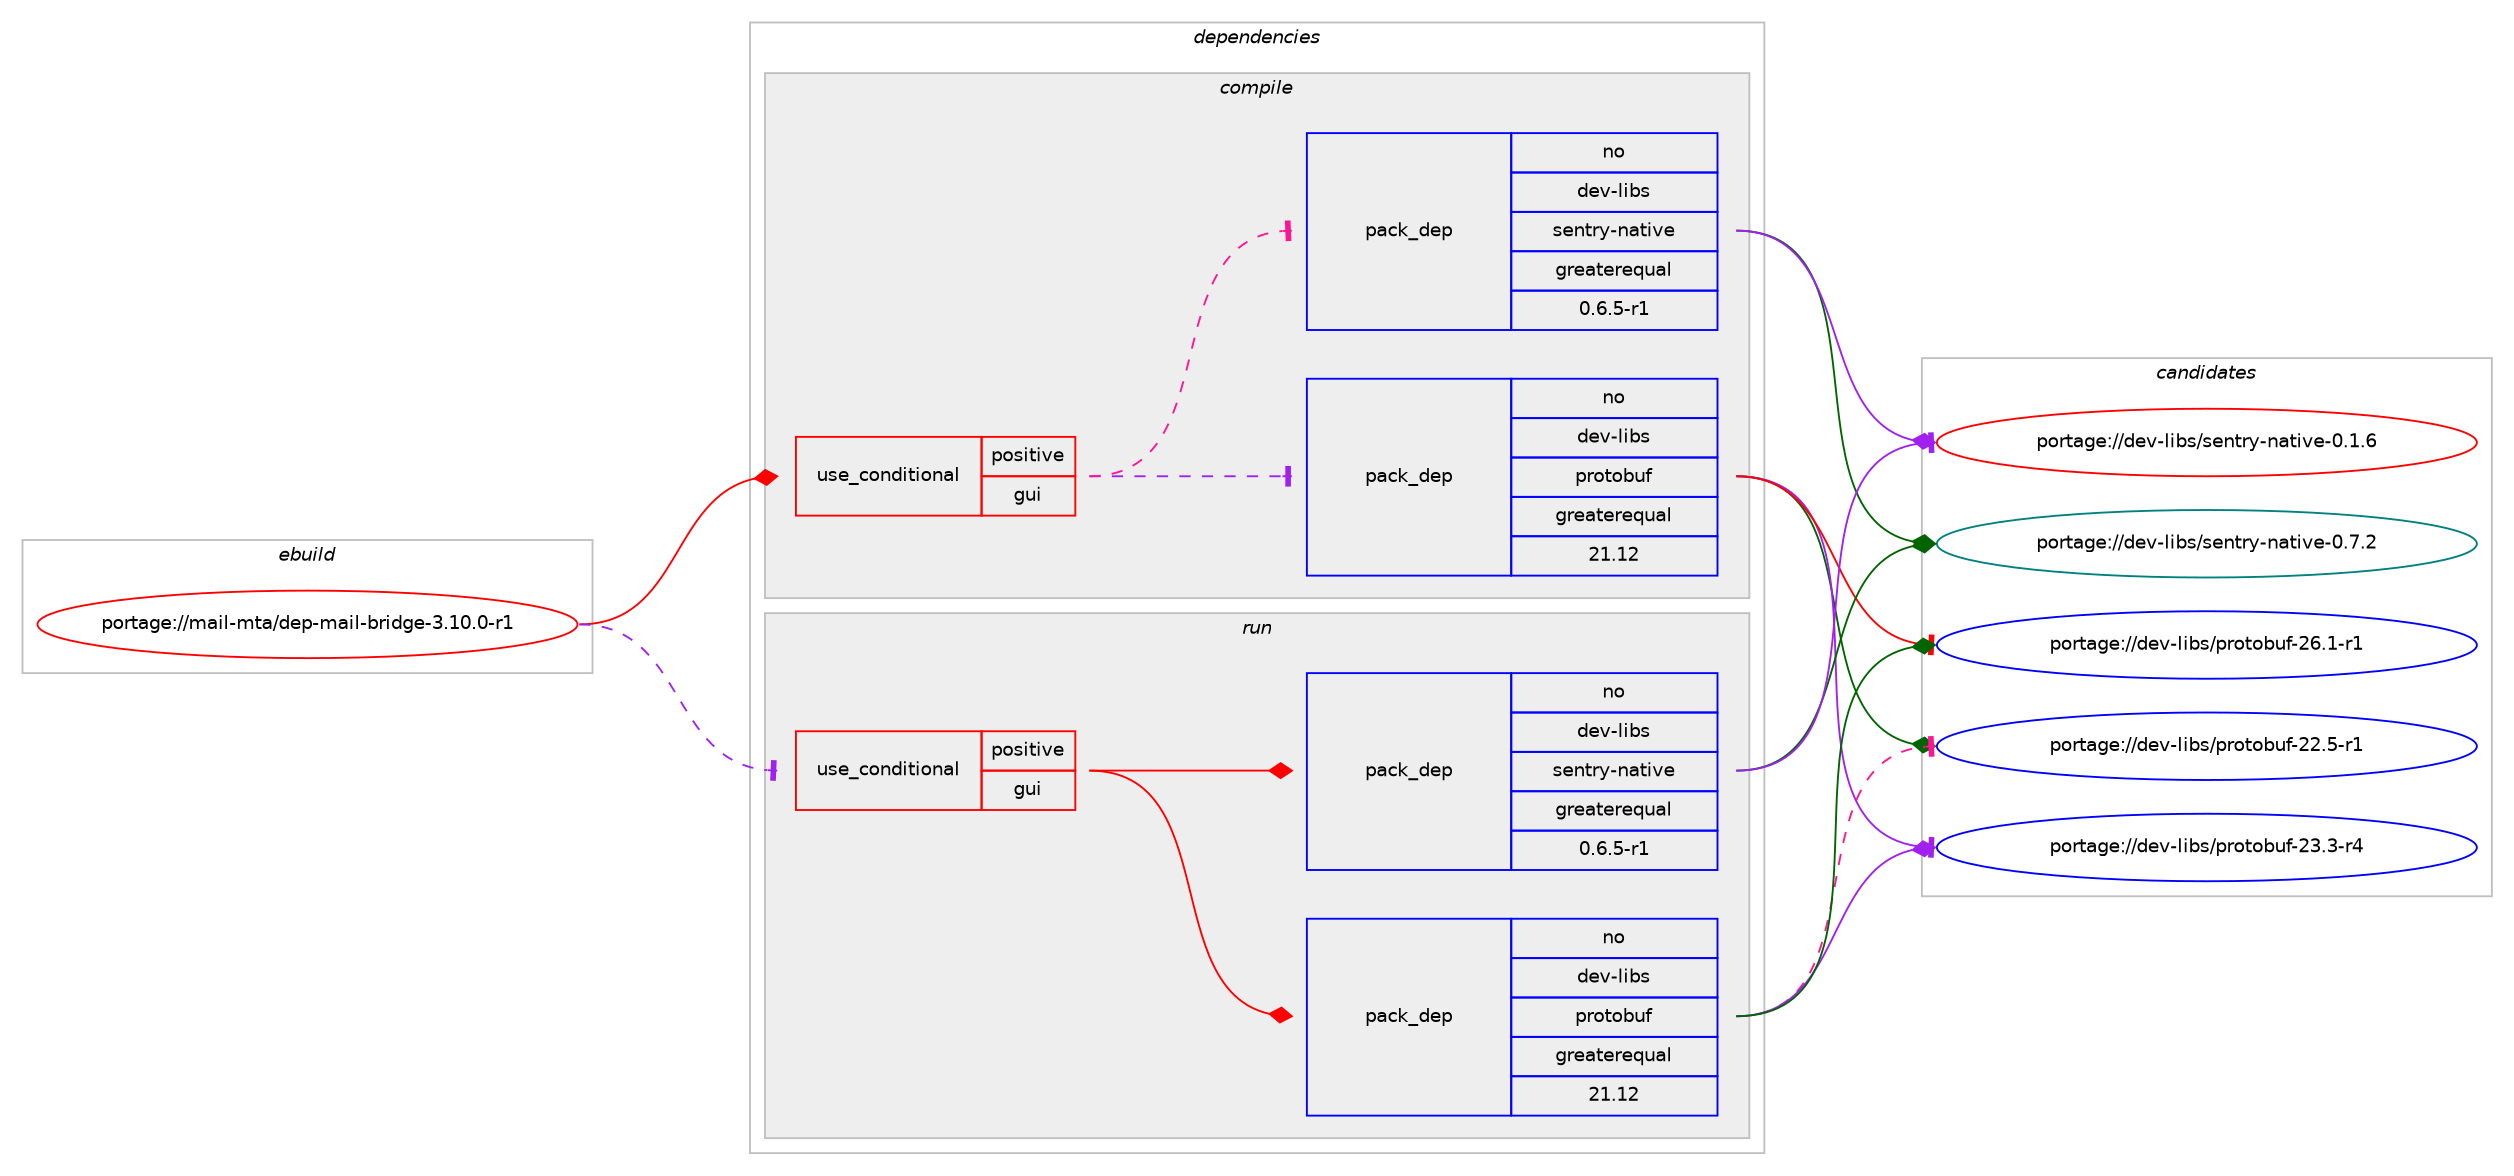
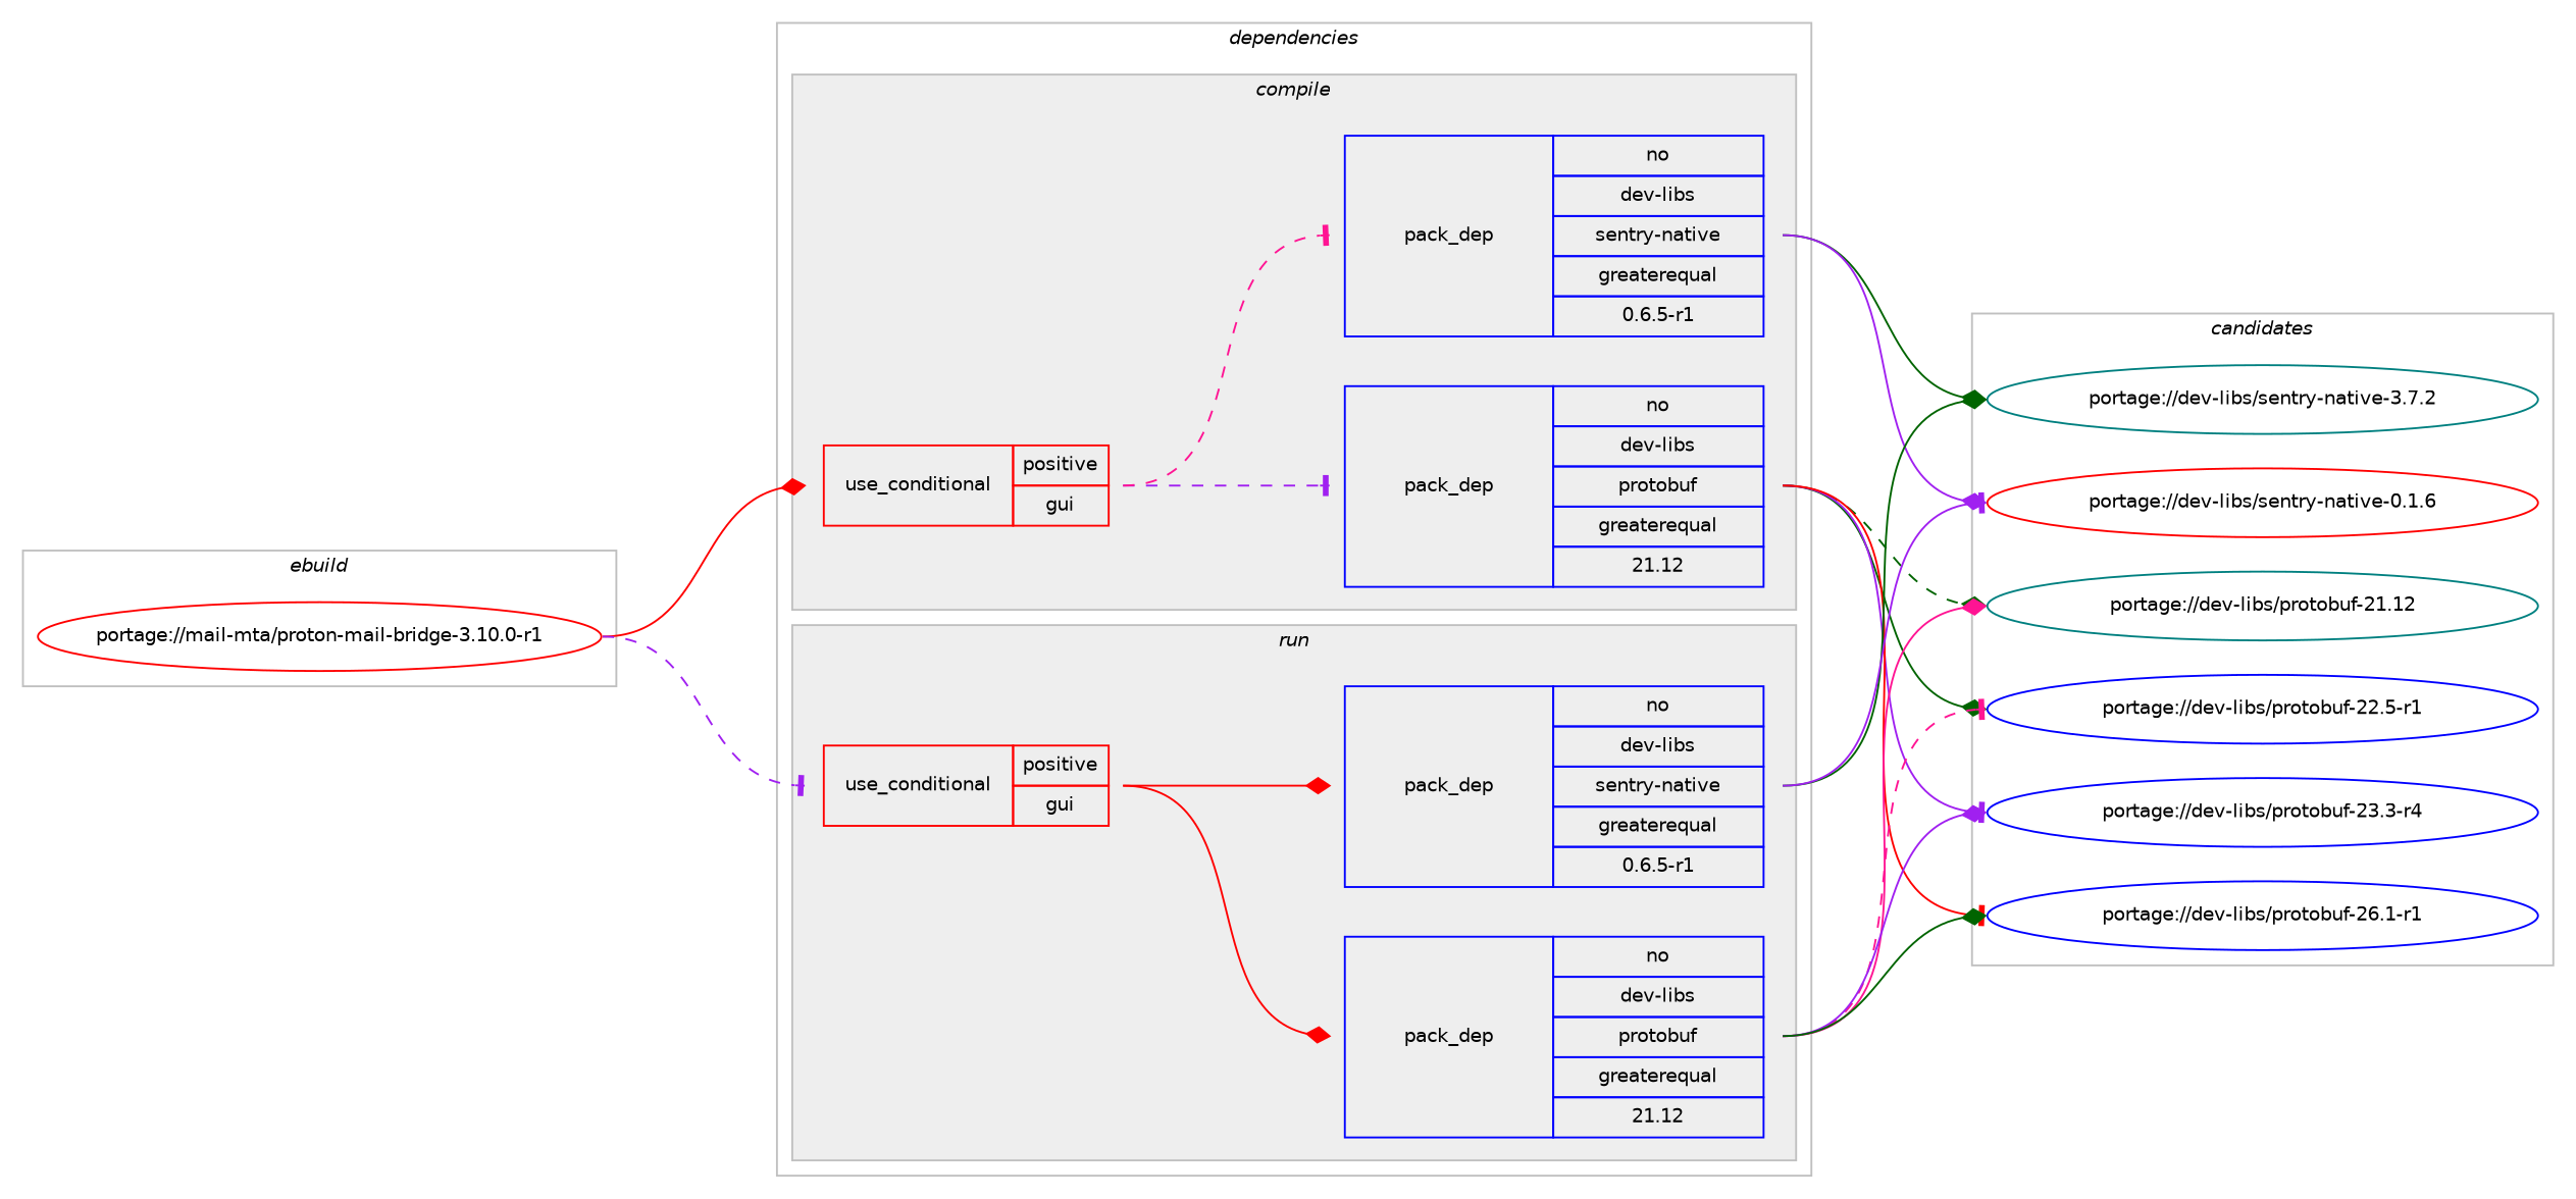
  digraph {
    compound=true
    concentrate=true
    fontname=Helvetica
    fontsize=10
    newrank=true
    rankdir=LR
    ranksep=1.5
    node [color=blue fontname=Helvetica fontsize=10]
    edge [arrowhead=diamond color=purple headport=w style=solid tailport=e weight=100]
-   n1 [color=red label="portage://mail-mta/dep-mail-bridge-3.10.0-r1" width=4]
+   n1 [color=red label="portage://mail-mta/proton-mail-bridge-3.10.0-r1" width=4]
    n2 [label=<<TABLE BORDER="0" CELLBORDER="1" CELLSPACING="0" CELLPADDING="4" WIDTH="220"><TR><TD ROWSPAN="6" CELLPADDING="30">pack_dep</TD></TR><TR><TD WIDTH="110">no</TD></TR><TR><TD>dev-libs</TD></TR><TR><TD>protobuf</TD></TR><TR><TD>greaterequal</TD></TR><TR><TD>21.12</TD></TR></TABLE>> shape=none]
    n3 [label=<<TABLE BORDER="0" CELLBORDER="1" CELLSPACING="0" CELLPADDING="4" WIDTH="220"><TR><TD ROWSPAN="6" CELLPADDING="30">pack_dep</TD></TR><TR><TD WIDTH="110">no</TD></TR><TR><TD>dev-libs</TD></TR><TR><TD>sentry-native</TD></TR><TR><TD>greaterequal</TD></TR><TR><TD>0.6.5-r1</TD></TR></TABLE>> shape=none]
    n4 [color=red label=<<TABLE BORDER="0" CELLBORDER="1" CELLSPACING="0" CELLPADDING="4"><TR><TD ROWSPAN="3" CELLPADDING="10">use_conditional</TD></TR><TR><TD>positive</TD></TR><TR><TD>gui</TD></TR></TABLE>> shape=none]
    n5 [label=<<TABLE BORDER="0" CELLBORDER="1" CELLSPACING="0" CELLPADDING="4" WIDTH="220"><TR><TD ROWSPAN="6" CELLPADDING="30">pack_dep</TD></TR><TR><TD WIDTH="110">no</TD></TR><TR><TD>dev-libs</TD></TR><TR><TD>protobuf</TD></TR><TR><TD>greaterequal</TD></TR><TR><TD>21.12</TD></TR></TABLE>> shape=none]
    n6 [label=<<TABLE BORDER="0" CELLBORDER="1" CELLSPACING="0" CELLPADDING="4" WIDTH="220"><TR><TD ROWSPAN="6" CELLPADDING="30">pack_dep</TD></TR><TR><TD WIDTH="110">no</TD></TR><TR><TD>dev-libs</TD></TR><TR><TD>sentry-native</TD></TR><TR><TD>greaterequal</TD></TR><TR><TD>0.6.5-r1</TD></TR></TABLE>> shape=none]
    n7 [color=red label=<<TABLE BORDER="0" CELLBORDER="1" CELLSPACING="0" CELLPADDING="4"><TR><TD ROWSPAN="3" CELLPADDING="10">use_conditional</TD></TR><TR><TD>positive</TD></TR><TR><TD>gui</TD></TR></TABLE>> shape=none]
+   n8 [color=teal label="portage://dev-libs/protobuf-21.12" width=4]
    n9 [label="portage://dev-libs/protobuf-22.5-r1" width=4]
    n10 [label="portage://dev-libs/protobuf-23.3-r4" width=4]
    n11 [label="portage://dev-libs/protobuf-26.1-r1" width=4]
-   n12 [color=teal label="portage://dev-libs/sentry-native-0.7.2" width=4]
+   n12 [color=teal label="portage://dev-libs/sentry-native-3.7.2" width=4]
    n13 [color=red label="portage://dev-libs/sentry-native-0.1.6" width=4]
    subgraph cluster_1 {
      color=gray
      label=<<i>ebuild</i>>
      rank=same
      n1
    }
    subgraph cluster_2 {
      color=gray
      label=<<i>dependencies</i>>
      subgraph cluster_3 {
        color=gray
        fillcolor="#eeeeee"
        label=<<i>compile</i>>
        style=filled
        subgraph sub_4 {
          color=gray
          fillcolor="#eeeeee"
          label=<<i>compile</i>>
          style=filled
          n4
          subgraph sub_5 {
            color=gray
            fillcolor="#eeeeee"
            label=<<i>compile</i>>
            style=filled
            n2
          }
          subgraph sub_6 {
            color=gray
            fillcolor="#eeeeee"
            label=<<i>compile</i>>
            style=filled
            n3
          }
        }
      }
      subgraph cluster_7 {
        color=gray
        fillcolor="#eeeeee"
        label=<<i>compile and run</i>>
        style=filled
      }
      subgraph cluster_8 {
        color=gray
        fillcolor="#eeeeee"
        label=<<i>run</i>>
        style=filled
        subgraph sub_9 {
          color=gray
          fillcolor="#eeeeee"
          label=<<i>run</i>>
          style=filled
          n7
          subgraph sub_10 {
            color=gray
            fillcolor="#eeeeee"
            label=<<i>run</i>>
            style=filled
            n5
          }
          subgraph sub_11 {
            color=gray
            fillcolor="#eeeeee"
            label=<<i>run</i>>
            style=filled
            n6
          }
        }
      }
    }
    subgraph cluster_12 {
      color=gray
      label=<<i>candidates</i>>
      rank=same
      subgraph sub_13 {
        color=black
        label=<<i>candidates</i>>
        nodesep=1
        rank=same
+       n8
        n9
        n10
        n11
      }
      subgraph sub_14 {
        color=black
        label=<<i>candidates</i>>
        nodesep=1
        rank=same
        n12
        n13
      }
      subgraph sub_15 {
        color=black
        label=<<i>candidates</i>>
        nodesep=1
        rank=same
+       n8
        n9
        n10
        n11
      }
      subgraph sub_16 {
        color=black
        label=<<i>candidates</i>>
        nodesep=1
        rank=same
        n12
        n13
      }
    }
    n1 -> n4 [color=red weight=20]
    n1 -> n7 [arrowhead=tee style=dashed weight=20]
+   n2 -> n8 [color=darkgreen style=dashed]
    n2 -> n9 [color=darkgreen]
    n2 -> n10 [arrowhead=tee]
    n2 -> n11 [arrowhead=tee color=red]
    n3 -> n12 [color=darkgreen]
    n3 -> n13
    n4 -> n2 [arrowhead=tee style=dashed weight=20]
    n4 -> n3 [arrowhead=tee color=deeppink style=dashed weight=20]
+   n5 -> n8 [color=deeppink]
    n5 -> n9 [arrowhead=tee color=deeppink style=dashed]
    n5 -> n10
    n5 -> n11 [color=darkgreen]
    n6 -> n12 [color=darkgreen]
    n6 -> n13 [arrowhead=tee]
    n7 -> n5 [color=red weight=20]
    n7 -> n6 [color=red weight=20]
  }
